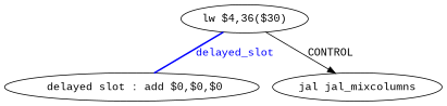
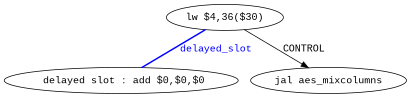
  digraph {
    fontname="Liberation Mono"
    node [fontname="Liberation Mono" shape=ellipse]
    edge [fontname="Liberation Mono"]
    n1 [label=" delayed slot : add $0,$0,$0"]
-   n2 [label="jal jal_mixcolumns"]
+   n2 [label="jal aes_mixcolumns"]
    n3 [label="lw $4,36($30)"]
    n3 -> n1 [color=blue dir=none fontcolor=blue label=delayed_slot style=bold]
    n3 -> n2 [label=CONTROL]
  }
